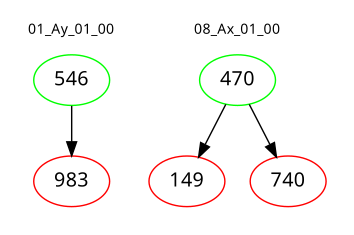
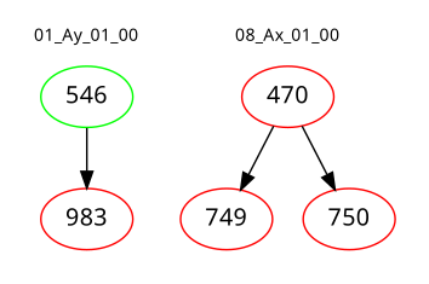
  digraph {
    fontname="Noto Sans"
    node [color=red fontname="Noto Sans"]
    edge [color=black fontname="Noto Sans"]
    n1 [color=green label=546]
    n2 [label=983]
-   n3 [color=green label=470]
-   n4 [label=149]
-   n5 [label=740]
+   n3 [label=470]
+   n4 [label=749]
+   n5 [label=750]
    subgraph cluster_1 {
      color=white
      fontsize=10
      label="01_Ay_01_00"
      n1
      n2
    }
    subgraph cluster_2 {
      color=white
      fontsize=10
      label="08_Ax_01_00"
      n3
      n4
      n5
    }
    n1 -> n2
    n3 -> n4
    n3 -> n5
  }
